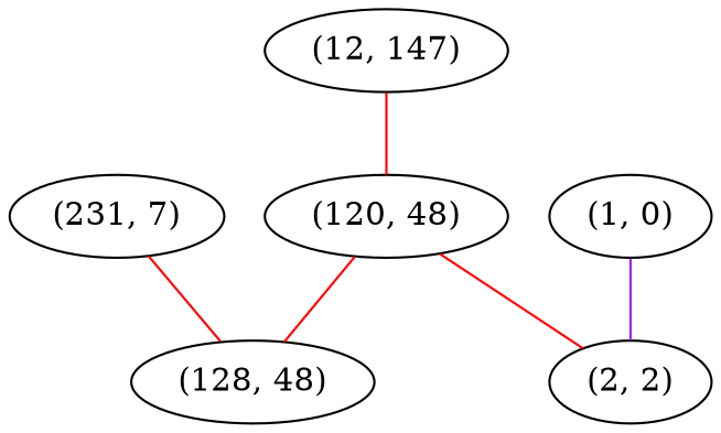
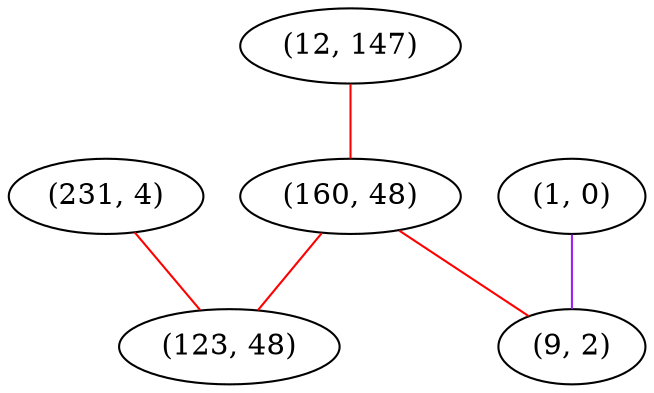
  graph {
    edge [color=red weight=1]
    n1 [label="(12, 147)"]
-   "(120, 48)"
-   "(123, 48)" [label="(128, 48)"]
-   "(2, 2)"
-   "(231, 4)" [label="(231, 7)"]
+   "(120, 48)" [label="(160, 48)"]
+   "(123, 48)"
+   "(2, 2)" [label="(9, 2)"]
+   "(231, 4)"
    n6 [label="(1, 0)"]
    n1 -- "(120, 48)"
    "(120, 48)" -- "(123, 48)"
    "(120, 48)" -- "(2, 2)"
    "(231, 4)" -- "(123, 48)"
    n6 -- "(2, 2)" [color=purple weight=4]
  }
